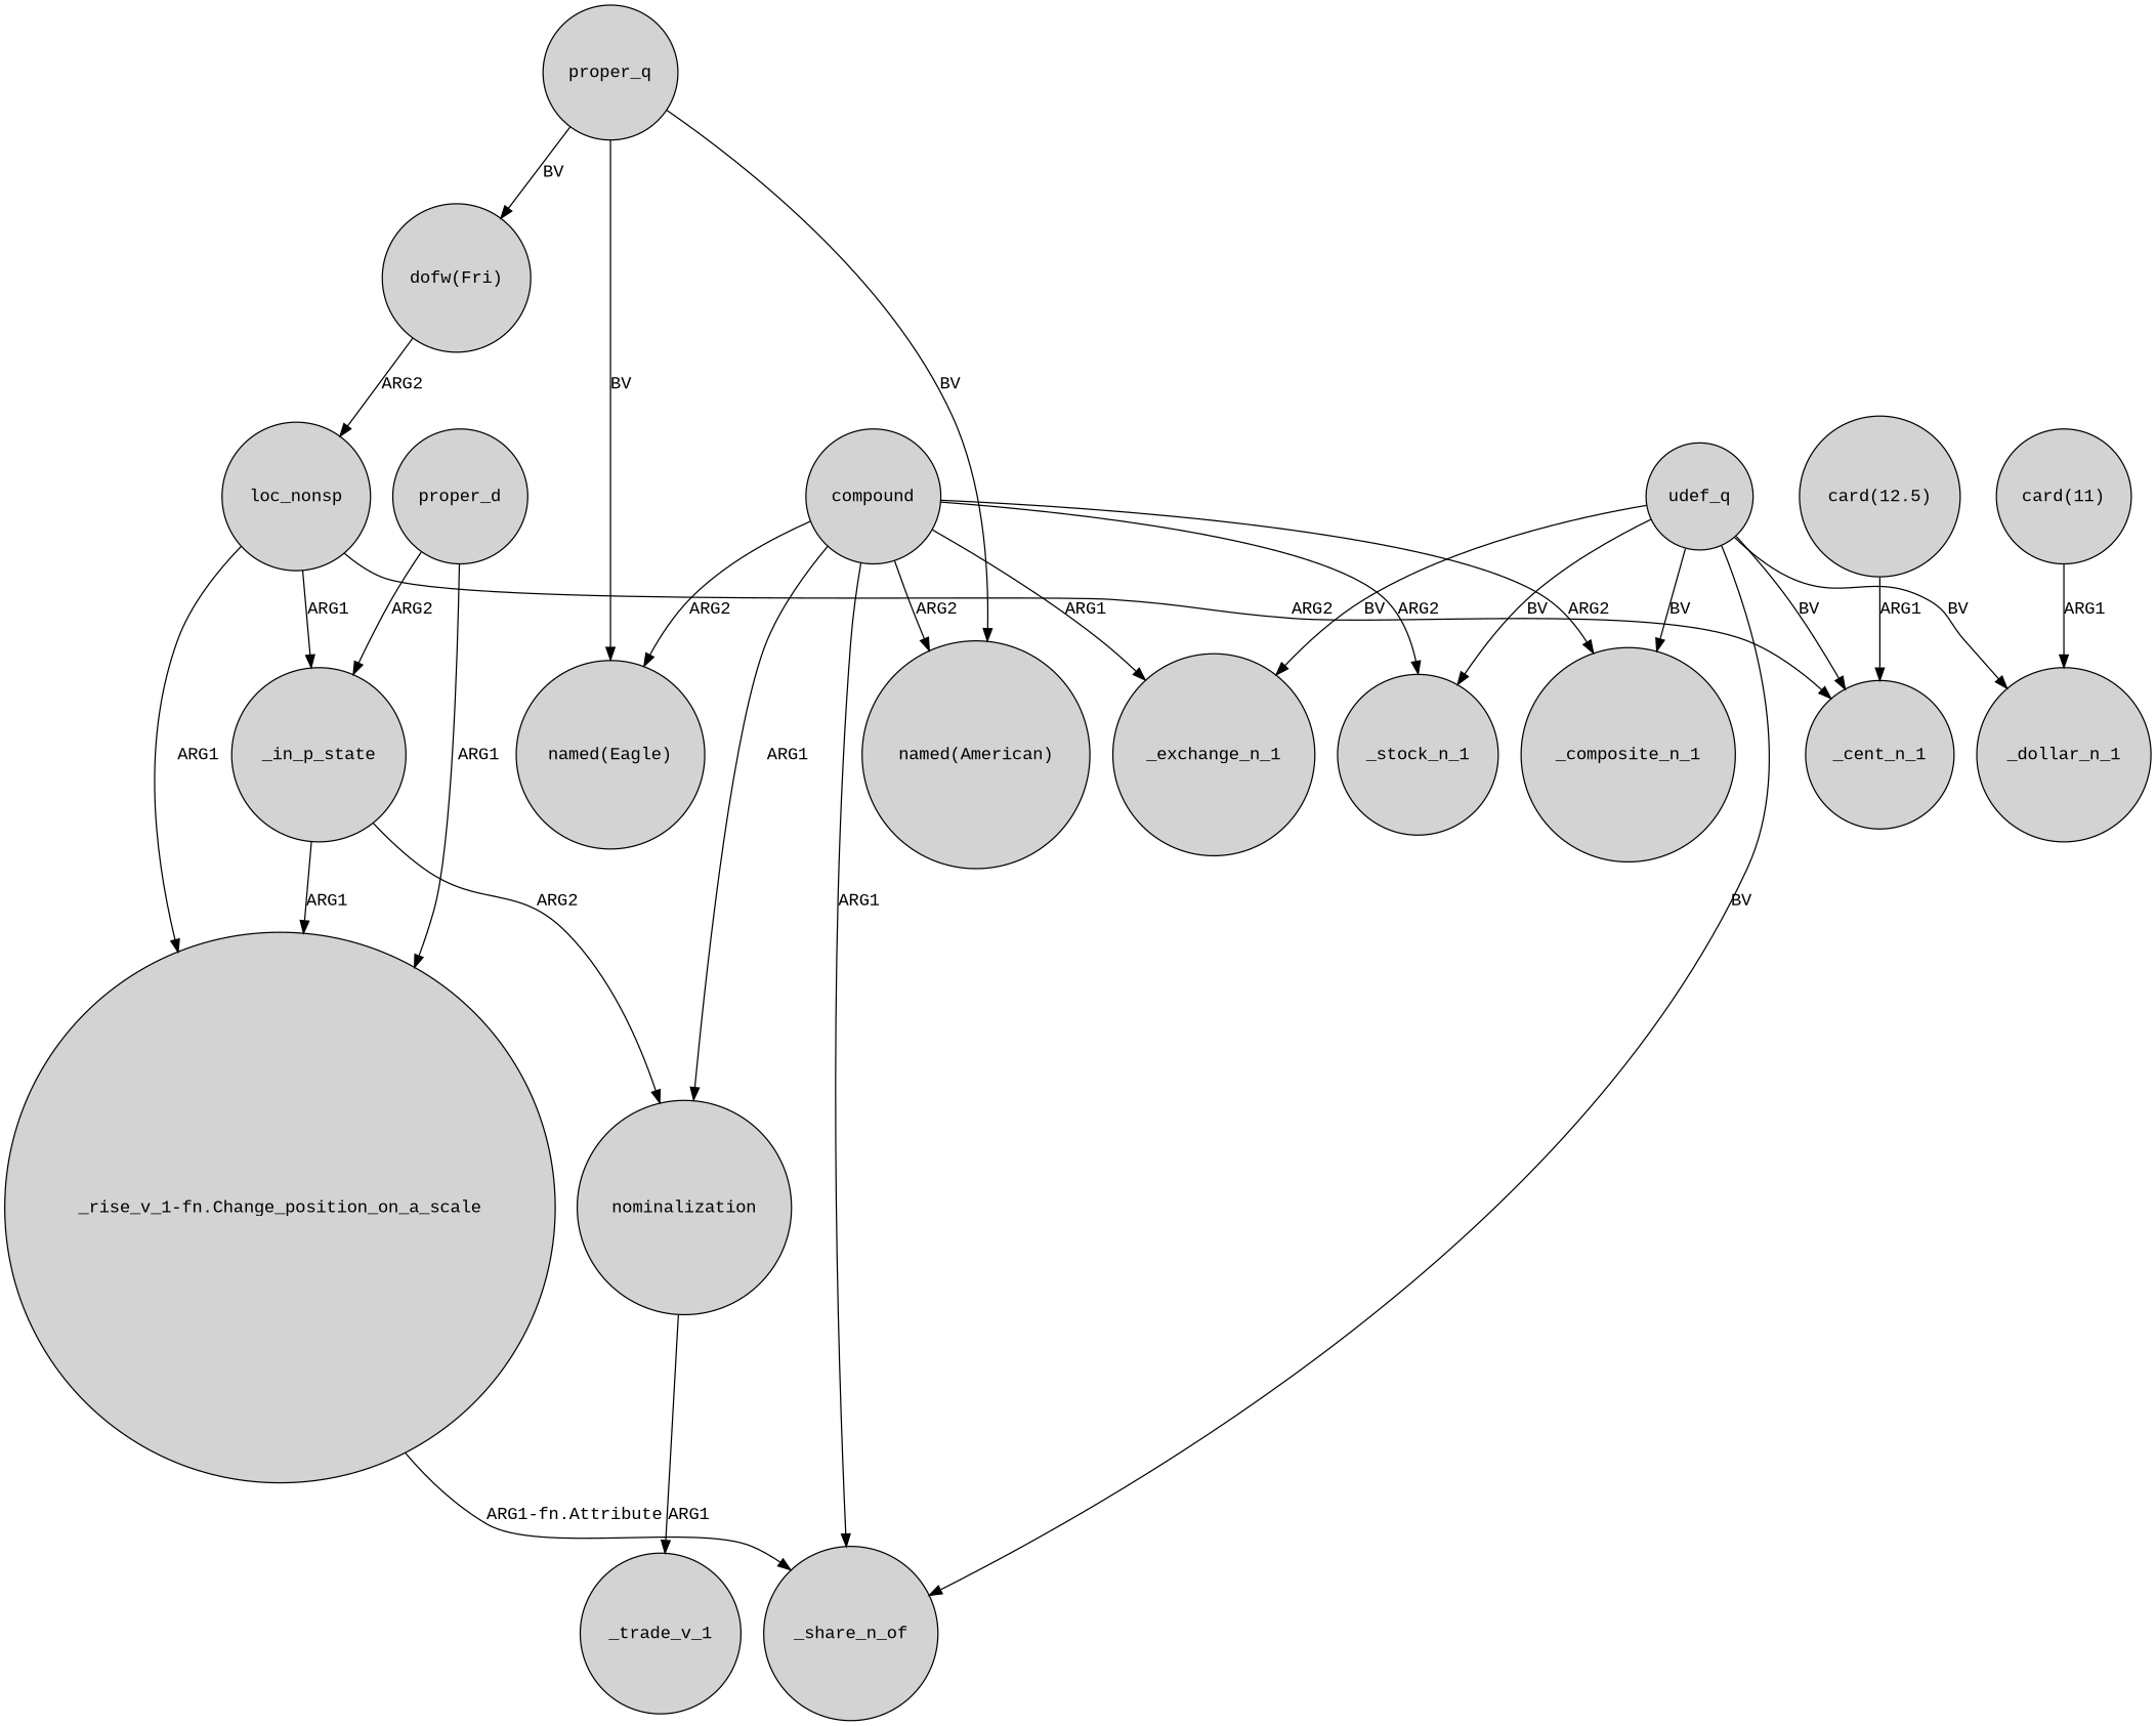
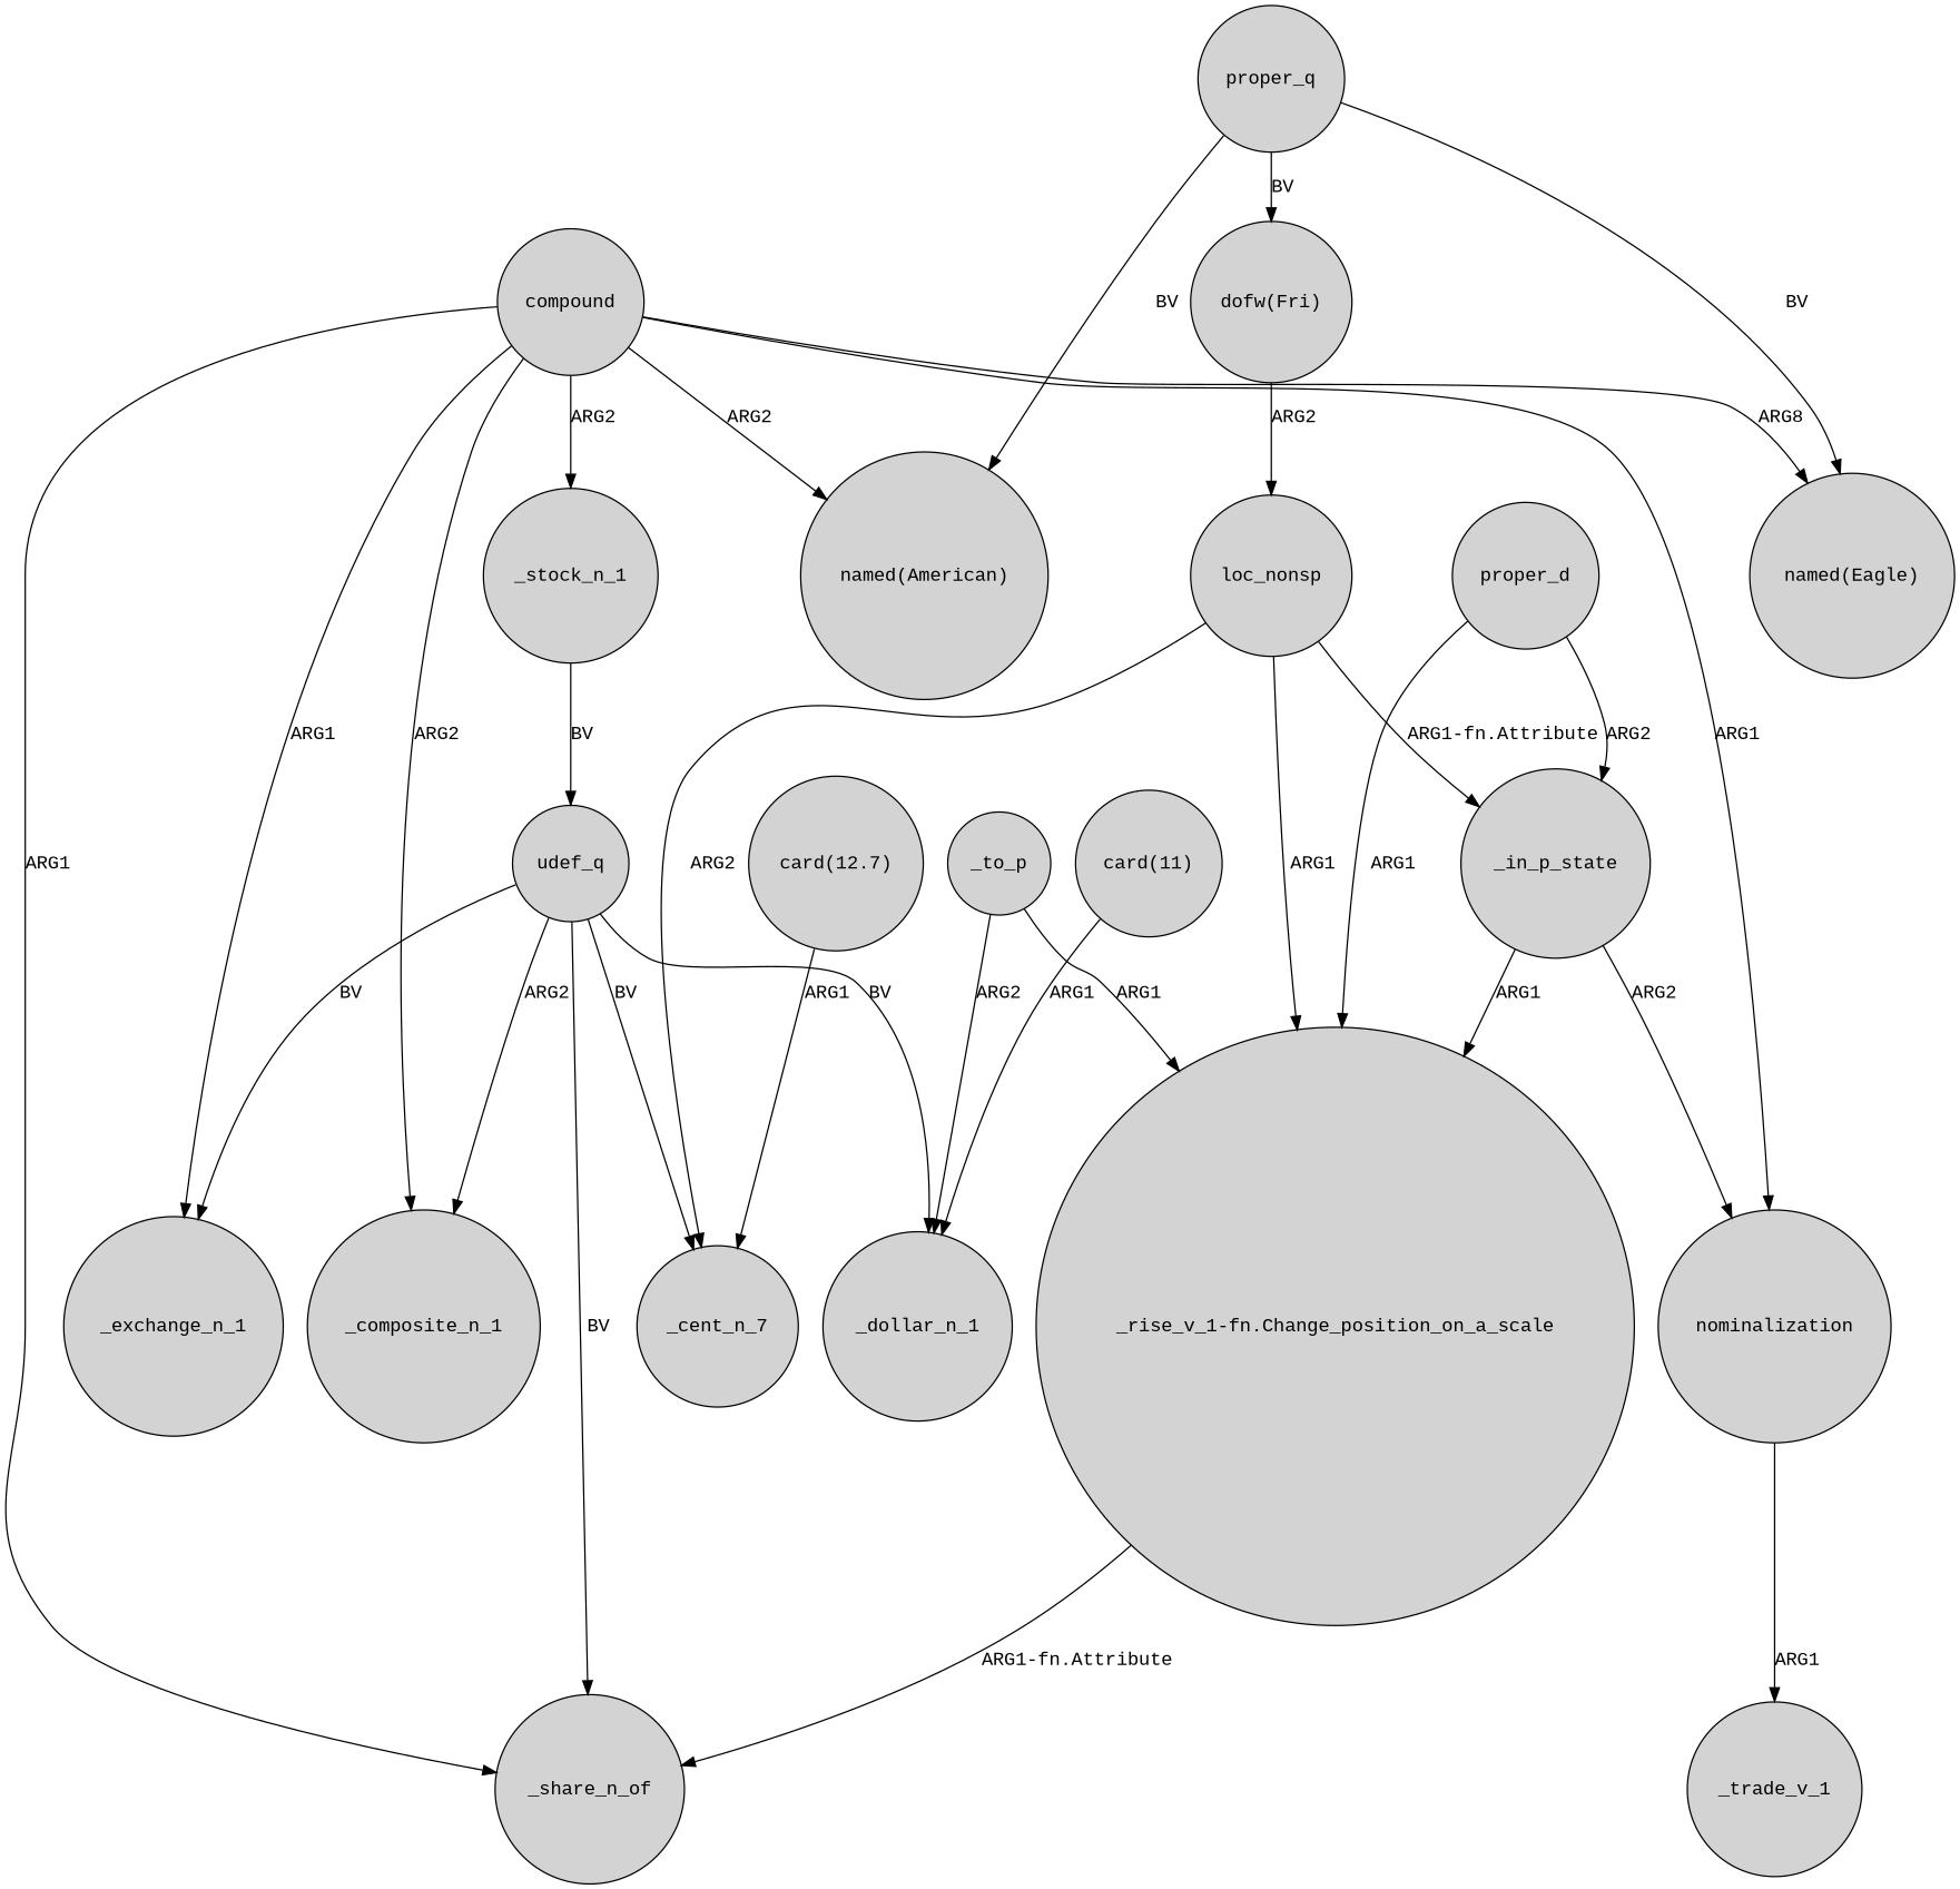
  digraph {
    fontname="Liberation Mono"
    node [fontname="Liberation Mono" shape=circle style=filled]
    edge [fontname="Liberation Mono"]
    _in_p_state
    nominalization
    "_rise_v_1-fn.Change_position_on_a_scale"
    _trade_v_1
    _share_n_of
    n6 [label=proper_d]
    proper_q
    "dofw(Fri)"
    "named(Eagle)"
    "named(American)"
    loc_nonsp
    compound
    _exchange_n_1
    _stock_n_1
    _composite_n_1
+   _to_p
    _dollar_n_1
-   _cent_n_1
+   _cent_n_1 [label=_cent_n_7]
    udef_q
    "card(11)"
-   "card(12.5)"
+   "card(12.5)" [label="card(12.7)"]
    _in_p_state -> nominalization [label=ARG2]
    _in_p_state -> "_rise_v_1-fn.Change_position_on_a_scale" [label=ARG1]
    nominalization -> _trade_v_1 [label=ARG1]
    "_rise_v_1-fn.Change_position_on_a_scale" -> _share_n_of [label="ARG1-fn.Attribute"]
    n6 -> _in_p_state [label=ARG2]
    n6 -> "_rise_v_1-fn.Change_position_on_a_scale" [label=ARG1]
    proper_q -> "dofw(Fri)" [label=BV]
    proper_q -> "named(Eagle)" [label=BV]
    proper_q -> "named(American)" [label=BV]
    "dofw(Fri)" -> loc_nonsp [label=ARG2]
-   loc_nonsp -> _in_p_state [label=ARG1]
+   loc_nonsp -> _in_p_state [label="ARG1-fn.Attribute"]
    loc_nonsp -> "_rise_v_1-fn.Change_position_on_a_scale" [label=ARG1]
    loc_nonsp -> _cent_n_1 [label=ARG2]
    compound -> nominalization [label=ARG1]
    compound -> _share_n_of [label=ARG1]
-   compound -> "named(Eagle)" [label=ARG2]
+   compound -> "named(Eagle)" [label=ARG8]
    compound -> "named(American)" [label=ARG2]
    compound -> _exchange_n_1 [label=ARG1]
    compound -> _stock_n_1 [label=ARG2]
    compound -> _composite_n_1 [label=ARG2]
+   _to_p -> "_rise_v_1-fn.Change_position_on_a_scale" [label=ARG1]
+   _to_p -> _dollar_n_1 [label=ARG2]
    udef_q -> _share_n_of [label=BV]
    udef_q -> _exchange_n_1 [label=BV]
-   udef_q -> _stock_n_1 [label=BV]
-   udef_q -> _composite_n_1 [label=BV]
+   _stock_n_1 -> udef_q [label=BV]
+   udef_q -> _composite_n_1 [label=ARG2]
    udef_q -> _dollar_n_1 [label=BV]
    udef_q -> _cent_n_1 [label=BV]
    "card(11)" -> _dollar_n_1 [label=ARG1]
    "card(12.5)" -> _cent_n_1 [label=ARG1]
  }
